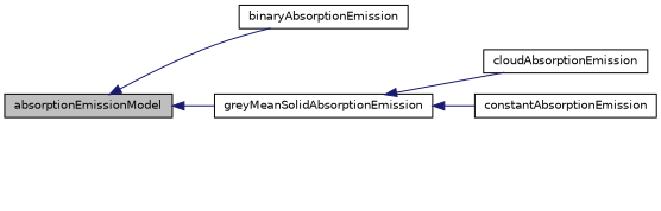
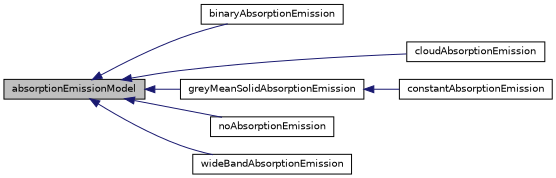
  digraph {
    rankdir=LR
    node [color=black fontname=Helvetica fontsize=10 shape=record]
    edge [color=midnightblue dir=back fontname=Helvetica fontsize=10 labelfontname=Helvetica labelfontsize=10 style=solid]
    n1 [fillcolor=grey75 fontcolor=black height=0.2 label=absorptionEmissionModel style=filled width=0.4]
    n2 [height=0.2 label=binaryAbsorptionEmission width=0.4]
    n3 [height=0.2 label=cloudAbsorptionEmission width=0.4]
    n4 [height=0.2 label=greyMeanSolidAbsorptionEmission width=0.4]
+   n5 [height=0.2 label=noAbsorptionEmission width=0.4]
+   n6 [height=0.2 label=wideBandAbsorptionEmission width=0.4]
    n7 [height=0.2 label=constantAbsorptionEmission width=0.4]
    n1 -> n2
-   n4 -> n3
+   n1 -> n3
    n1 -> n4
+   n1 -> n5
+   n1 -> n6
    n4 -> n7
  }
